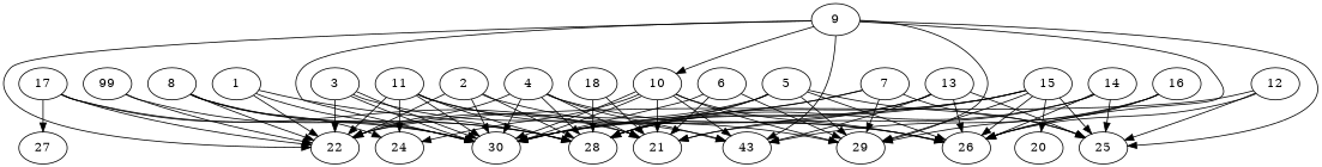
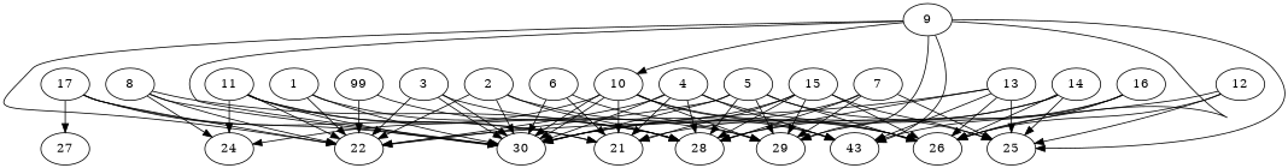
  digraph {
    node [alpha=0.12]
    1 [alpha=0.15 expect_size=7657472]
    22 [alpha=0.06 expect_size=5547008]
    28 [alpha=0.01 expect_size=34533376]
    30 [alpha=0.17 expect_size=36059136]
    2 [expect_size=14283776]
    26 [alpha=0.19 expect_size=13664256]
    3 [alpha=0.13 expect_size=19400704]
    n8 [alpha=0.09 expect_size=38620160 label=43]
    4 [expect_size=10451968]
    21 [alpha=0.08 expect_size=9089024]
    5 [expect_size=29289472]
    25 [alpha=0.11 expect_size=29014016]
    29 [alpha=0.11 expect_size=32283648]
    6 [alpha=0.05 expect_size=35492864]
    7 [alpha=0.16 expect_size=20149248]
    8 [alpha=0.13 expect_size=31604736]
    24 [alpha=0.15 expect_size=7632896]
    9 [alpha=0.04 expect_size=15047680]
    10 [expect_size=40894464]
    11 [alpha=0.18 expect_size=25765888]
    12 [alpha=0.14 expect_size=13216768]
    13 [alpha=0.07 expect_size=41975808]
    14 [alpha=0.09 expect_size=25234432]
    15 [alpha=0.13 expect_size=5397504]
-   20 [alpha=0.14 expect_size=27925504]
    16 [alpha=0.05 expect_size=33577984]
    17 [alpha=0.04 expect_size=45166592]
    27 [alpha=0.15 expect_size=24611840]
-   18 [alpha=0.19 expect_size=34639872]
    n30 [alpha=0.02 expect_size=19264512 label=99]
    1 -> 22
    1 -> 28
    1 -> 30
    2 -> 22
    2 -> 28
    2 -> 30
    2 -> 26
    3 -> 22
    3 -> 30
    3 -> 30
    3 -> n8
    4 -> 22
    4 -> 28
    4 -> 30
    4 -> 26
    4 -> n8
    4 -> 21
    5 -> 22
    5 -> 28
    5 -> 30
    5 -> 26
    5 -> 25
    5 -> 29
    6 -> 30
    6 -> 21
    6 -> 29
    7 -> 28
    7 -> 30
    7 -> 25
    7 -> 29
    8 -> 22
    8 -> 28
    8 -> 30
    8 -> 24
    9 -> 22
    9 -> 30
    9 -> 26
    9 -> n8
    9 -> 25
    9 -> 29
    9 -> 10
    10 -> 30
    10 -> 30
    10 -> 26
    10 -> n8
    10 -> 21
    10 -> 29
    10 -> 24
    11 -> 22
-   11 -> 28
    11 -> 30
    11 -> 21
    11 -> 29
    11 -> 24
    12 -> 22
    12 -> 26
    12 -> 25
    13 -> 28
    13 -> 30
    13 -> 26
    13 -> n8
    13 -> 25
    14 -> 28
    14 -> 26
    14 -> 21
    14 -> 25
    15 -> 28
    15 -> 30
    15 -> 26
    15 -> 21
    15 -> 25
    15 -> 29
-   15 -> 20
    16 -> 26
    16 -> n8
    16 -> 29
    17 -> 22
    17 -> 30
    17 -> 21
    17 -> 27
-   18 -> 28
-   18 -> 21
    n30 -> 22
    n30 -> 28
  }
